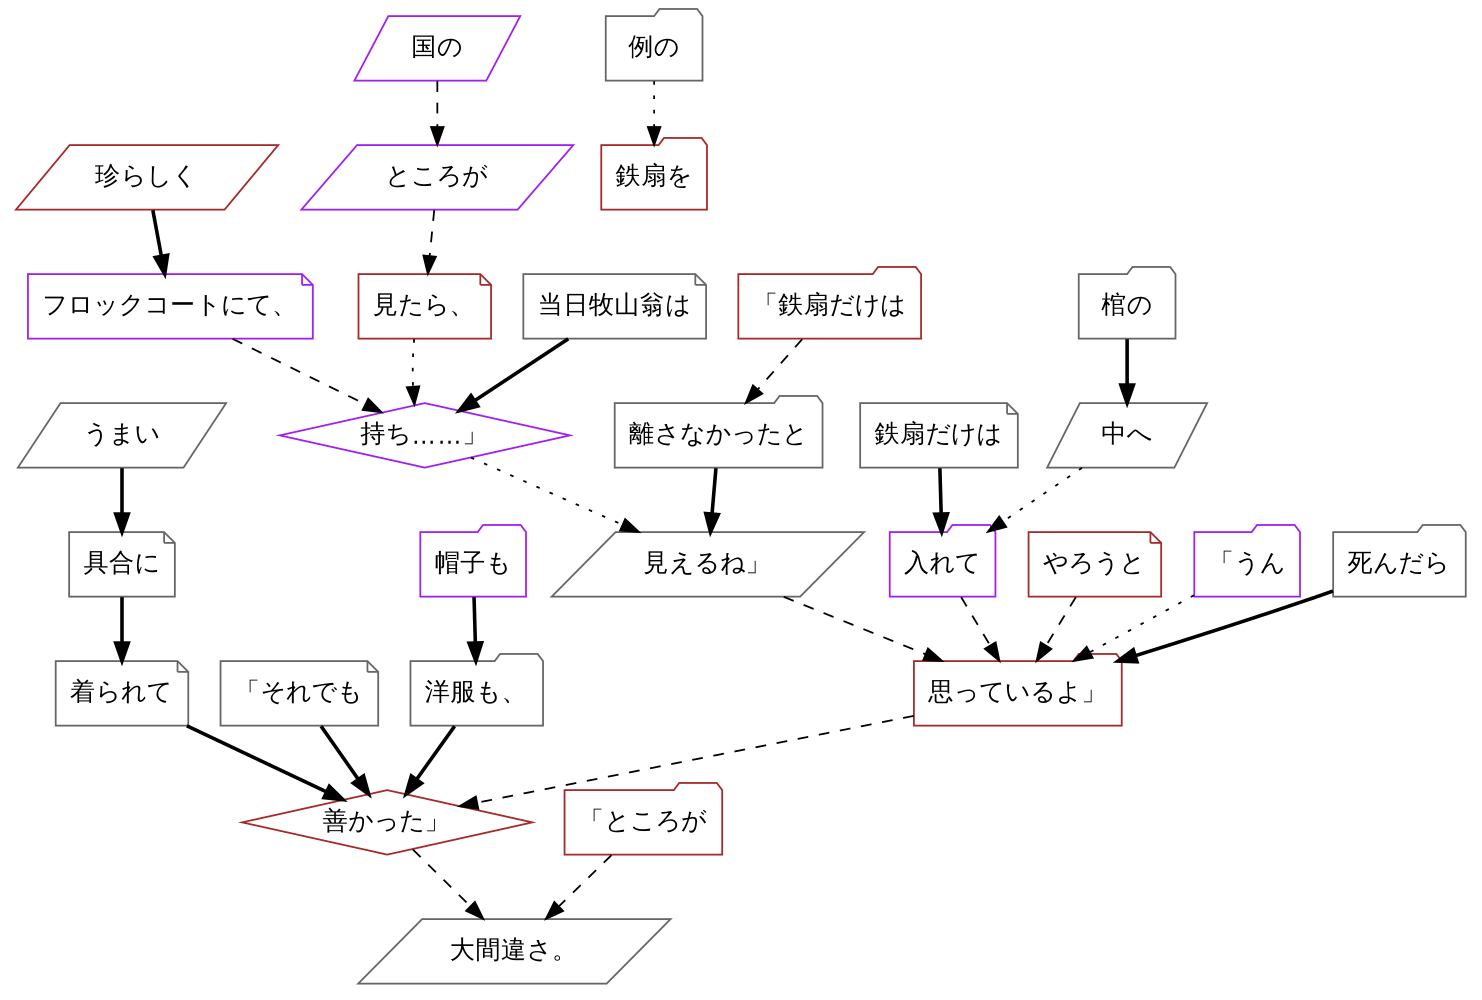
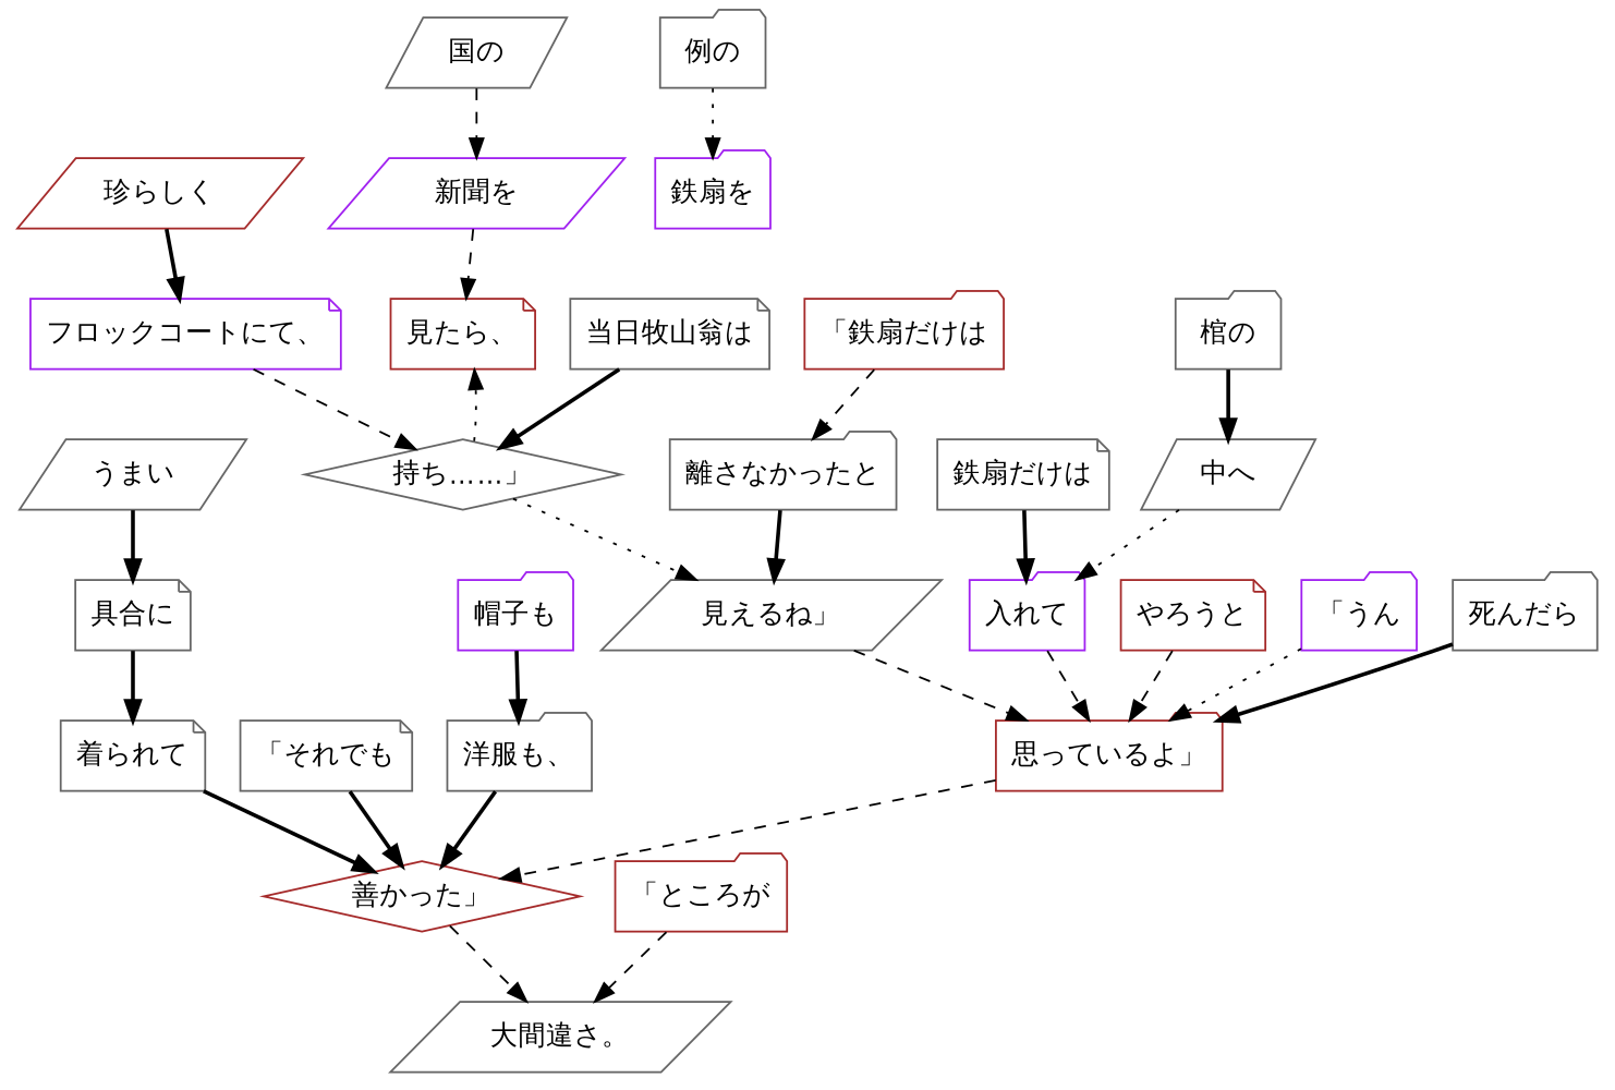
  digraph {
    fontname="Liberation Sans"
    node [color=gray40 fontname="Liberation Sans" shape=folder]
    edge [fontname="Liberation Sans" style=bold]
-   n1 [color=purple label="国の" shape=parallelogram]
-   n2 [color=purple label="ところが" shape=parallelogram]
+   n1 [label="国の" shape=parallelogram]
+   n2 [color=purple label="新聞を" shape=parallelogram]
    n3 [color=brown label="見たら、" shape=note]
-   n4 [color=purple label="持ち……」" shape=diamond]
+   n4 [label="持ち……」" shape=diamond]
    n5 [label="見えるね」" shape=parallelogram]
    n6 [label="当日牧山翁は" shape=note]
    n7 [color=brown label="珍らしく" shape=parallelogram]
    n8 [color=purple label="フロックコートにて、" shape=note]
    n9 [label="例の"]
-   n10 [color=brown label="鉄扇を"]
+   n10 [color=purple label="鉄扇を"]
    n11 [color=brown label="思っているよ」"]
    n12 [color=brown label="「鉄扇だけは"]
    n13 [label="離さなかったと"]
    n14 [color=brown label="善かった」" shape=diamond]
    n15 [color=purple label="「うん"]
    n16 [label="死んだら"]
    n17 [label="棺の"]
    n18 [label="中へ" shape=parallelogram]
    n19 [color=purple label="入れて"]
    n20 [label="鉄扇だけは" shape=note]
    n21 [color=brown label="やろうと" shape=note]
    n22 [label="大間違さ。" shape=parallelogram]
    n23 [label="「それでも" shape=note]
    n24 [color=purple label="帽子も"]
    n25 [label="洋服も、"]
    n26 [label="うまい" shape=parallelogram]
    n27 [label="具合に" shape=note]
    n28 [label="着られて" shape=note]
    n29 [color=brown label="「ところが"]
    n1 -> n2 [style=dashed]
    n2 -> n3 [style=dashed]
-   n3 -> n4 [style=dotted]
+   n4 -> n3 [style=dotted]
    n4 -> n5 [style=dotted]
    n5 -> n11 [style=dashed]
    n6 -> n4
    n7 -> n8
    n8 -> n4 [style=dashed]
    n9 -> n10 [style=dotted]
    n11 -> n14 [style=dashed]
    n12 -> n13 [style=dashed]
    n13 -> n5
    n14 -> n22 [style=dashed]
    n15 -> n11 [style=dotted]
    n16 -> n11
    n17 -> n18
    n18 -> n19 [style=dotted]
    n19 -> n11 [style=dashed]
    n20 -> n19
    n21 -> n11 [style=dashed]
    n23 -> n14
    n24 -> n25
    n25 -> n14
    n26 -> n27
    n27 -> n28
    n28 -> n14
    n29 -> n22 [style=dashed]
  }
